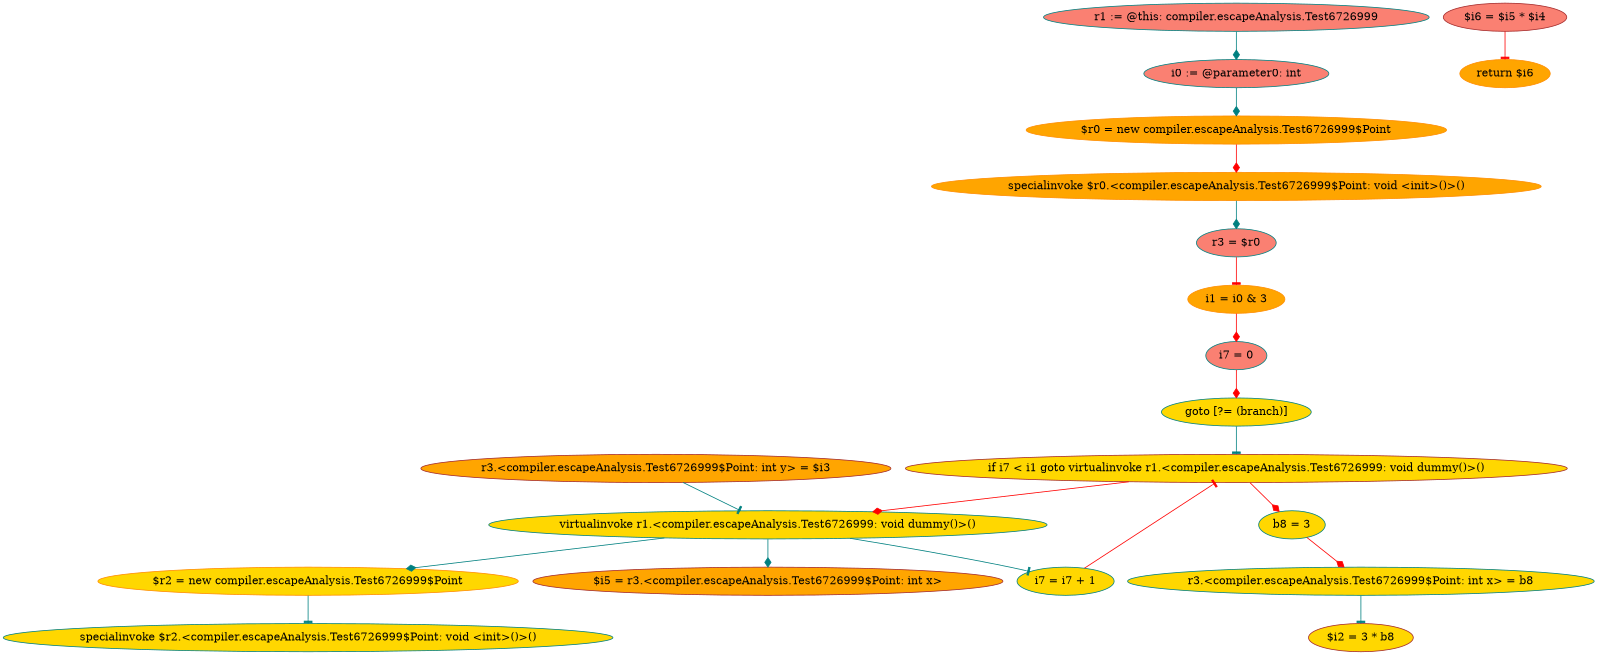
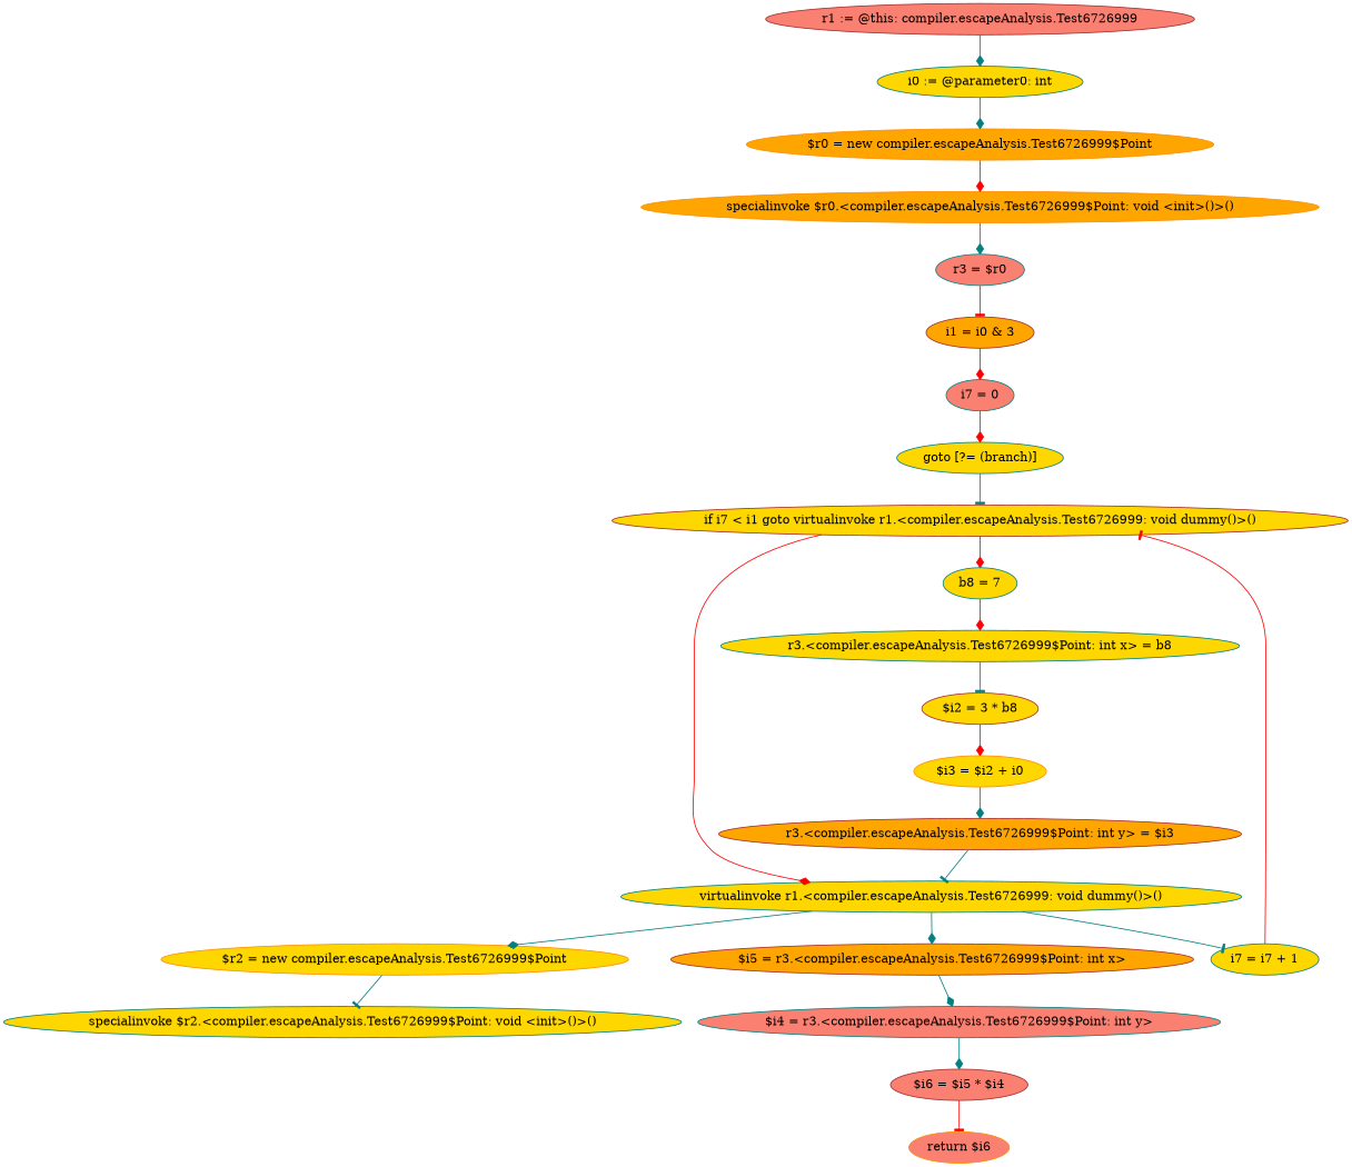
  digraph {
    node [color=teal fillcolor=gold style=filled]
    edge [arrowhead=diamond color=teal]
-   "r1 := @this: compiler.escapeAnalysis.Test6726999" [fillcolor=salmon]
-   "i0 := @parameter0: int" [fillcolor=salmon]
+   "r1 := @this: compiler.escapeAnalysis.Test6726999" [color=brown fillcolor=salmon]
+   "i0 := @parameter0: int"
    "$r0 = new compiler.escapeAnalysis.Test6726999$Point" [color=darkorange fillcolor=orange]
    "specialinvoke $r0.<compiler.escapeAnalysis.Test6726999$Point: void <init>()>()" [color=darkorange fillcolor=orange]
    "r3 = $r0" [fillcolor=salmon]
-   "i1 = i0 & 3" [color=darkorange fillcolor=orange]
+   "i1 = i0 & 3" [color=brown fillcolor=orange]
    "i7 = 0" [fillcolor=salmon]
    "goto [?= (branch)]"
    "if i7 < i1 goto virtualinvoke r1.<compiler.escapeAnalysis.Test6726999: void dummy()>()" [color=brown]
    "virtualinvoke r1.<compiler.escapeAnalysis.Test6726999: void dummy()>()"
-   "b8 = 3"
+   "b8 = 3" [label="b8 = 7"]
    "$r2 = new compiler.escapeAnalysis.Test6726999$Point" [color=darkorange]
    "i7 = i7 + 1"
    "$i5 = r3.<compiler.escapeAnalysis.Test6726999$Point: int x>" [color=brown fillcolor=orange]
    "specialinvoke $r2.<compiler.escapeAnalysis.Test6726999$Point: void <init>()>()"
+   "$i4 = r3.<compiler.escapeAnalysis.Test6726999$Point: int y>" [fillcolor=salmon]
    "r3.<compiler.escapeAnalysis.Test6726999$Point: int x> = b8"
    "$i2 = 3 * b8" [color=brown]
+   "$i3 = $i2 + i0" [color=darkorange]
    "r3.<compiler.escapeAnalysis.Test6726999$Point: int y> = $i3" [color=brown fillcolor=orange]
    "$i6 = $i5 * $i4" [color=brown fillcolor=salmon]
-   "return $i6" [color=darkorange fillcolor=orange]
+   "return $i6" [color=darkorange fillcolor=salmon]
    "r1 := @this: compiler.escapeAnalysis.Test6726999" -> "i0 := @parameter0: int"
    "i0 := @parameter0: int" -> "$r0 = new compiler.escapeAnalysis.Test6726999$Point"
    "$r0 = new compiler.escapeAnalysis.Test6726999$Point" -> "specialinvoke $r0.<compiler.escapeAnalysis.Test6726999$Point: void <init>()>()" [color=red]
    "specialinvoke $r0.<compiler.escapeAnalysis.Test6726999$Point: void <init>()>()" -> "r3 = $r0"
    "r3 = $r0" -> "i1 = i0 & 3" [arrowhead=tee color=red]
    "i1 = i0 & 3" -> "i7 = 0" [color=red]
    "i7 = 0" -> "goto [?= (branch)]" [color=red]
    "goto [?= (branch)]" -> "if i7 < i1 goto virtualinvoke r1.<compiler.escapeAnalysis.Test6726999: void dummy()>()" [arrowhead=tee]
    "if i7 < i1 goto virtualinvoke r1.<compiler.escapeAnalysis.Test6726999: void dummy()>()" -> "virtualinvoke r1.<compiler.escapeAnalysis.Test6726999: void dummy()>()" [color=red]
    "if i7 < i1 goto virtualinvoke r1.<compiler.escapeAnalysis.Test6726999: void dummy()>()" -> "b8 = 3" [color=red]
    "virtualinvoke r1.<compiler.escapeAnalysis.Test6726999: void dummy()>()" -> "$r2 = new compiler.escapeAnalysis.Test6726999$Point"
    "virtualinvoke r1.<compiler.escapeAnalysis.Test6726999: void dummy()>()" -> "i7 = i7 + 1" [arrowhead=tee]
    "virtualinvoke r1.<compiler.escapeAnalysis.Test6726999: void dummy()>()" -> "$i5 = r3.<compiler.escapeAnalysis.Test6726999$Point: int x>"
    "b8 = 3" -> "r3.<compiler.escapeAnalysis.Test6726999$Point: int x> = b8" [color=red]
    "$r2 = new compiler.escapeAnalysis.Test6726999$Point" -> "specialinvoke $r2.<compiler.escapeAnalysis.Test6726999$Point: void <init>()>()" [arrowhead=tee]
    "i7 = i7 + 1" -> "if i7 < i1 goto virtualinvoke r1.<compiler.escapeAnalysis.Test6726999: void dummy()>()" [arrowhead=tee color=red]
+   "$i5 = r3.<compiler.escapeAnalysis.Test6726999$Point: int x>" -> "$i4 = r3.<compiler.escapeAnalysis.Test6726999$Point: int y>"
+   "$i4 = r3.<compiler.escapeAnalysis.Test6726999$Point: int y>" -> "$i6 = $i5 * $i4"
    "r3.<compiler.escapeAnalysis.Test6726999$Point: int x> = b8" -> "$i2 = 3 * b8" [arrowhead=tee]
+   "$i2 = 3 * b8" -> "$i3 = $i2 + i0" [color=red]
+   "$i3 = $i2 + i0" -> "r3.<compiler.escapeAnalysis.Test6726999$Point: int y> = $i3"
    "r3.<compiler.escapeAnalysis.Test6726999$Point: int y> = $i3" -> "virtualinvoke r1.<compiler.escapeAnalysis.Test6726999: void dummy()>()" [arrowhead=tee]
    "$i6 = $i5 * $i4" -> "return $i6" [arrowhead=tee color=red]
  }
